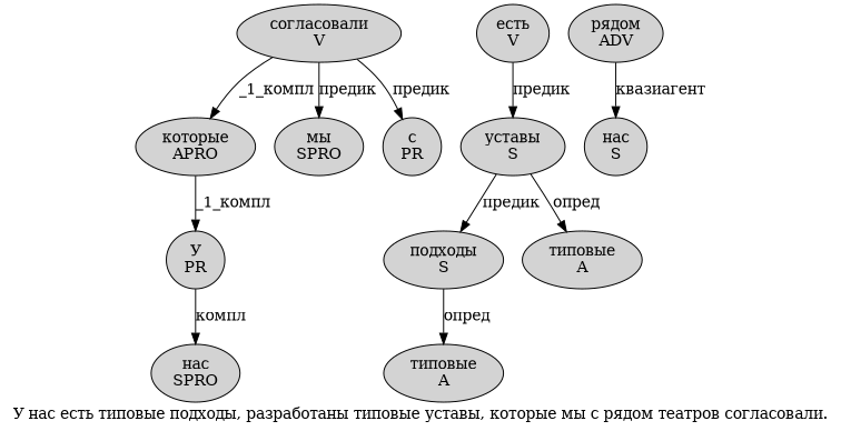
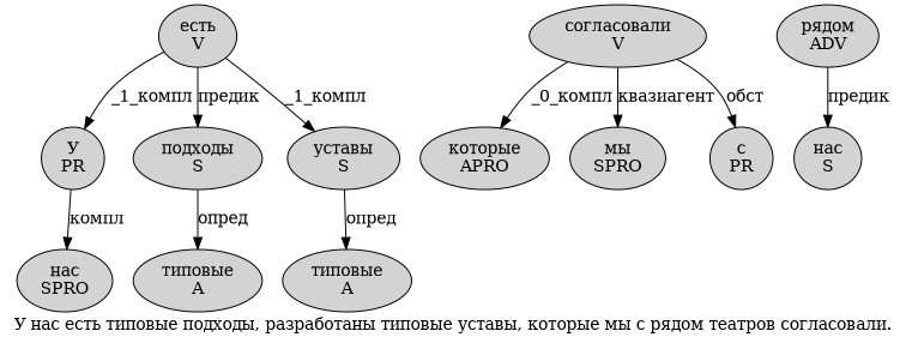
  digraph {
    label="У нас есть типовые подходы, разработаны типовые уставы, которые мы с рядом театров согласовали."
    node [fillcolor=lightgray penwidth=1 shape=ellipse style=filled]
    n1 [label="У\nPR"]
    n2 [label="нас\nSPRO"]
    n3 [label="есть\nV"]
    n4 [label="подходы\nS"]
    n5 [label="уставы\nS"]
    n6 [label="типовые\nA"]
    n7 [label="типовые\nA"]
    n8 [label="согласовали\nV"]
    n9 [label="которые\nAPRO"]
    n10 [label="мы\nSPRO"]
    n11 [label="с\nPR"]
    n12 [label="рядом\nADV"]
    n13 [label="нас\nS"]
    n1 -> n2 [label="компл"]
-   n9 -> n1 [label="_1_компл"]
-   n5 -> n4 [label="предик"]
-   n3 -> n5 [label="предик"]
+   n3 -> n1 [label="_1_компл"]
+   n3 -> n4 [label="предик"]
+   n3 -> n5 [label="_1_компл"]
    n4 -> n6 [label="опред"]
    n5 -> n7 [label="опред"]
-   n8 -> n9 [label="_1_компл"]
-   n8 -> n10 [label="предик"]
-   n8 -> n11 [label="предик"]
-   n12 -> n13 [label="квазиагент"]
+   n8 -> n9 [label="_0_компл"]
+   n8 -> n10 [label="квазиагент"]
+   n8 -> n11 [label="обст"]
+   n12 -> n13 [label="предик"]
  }
